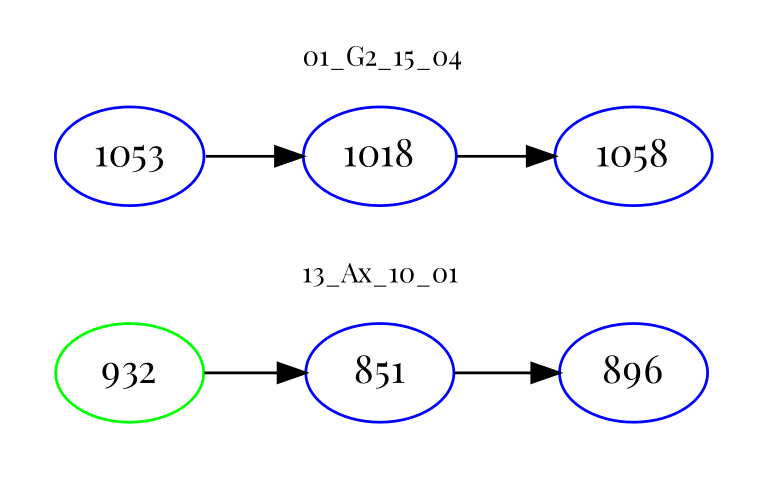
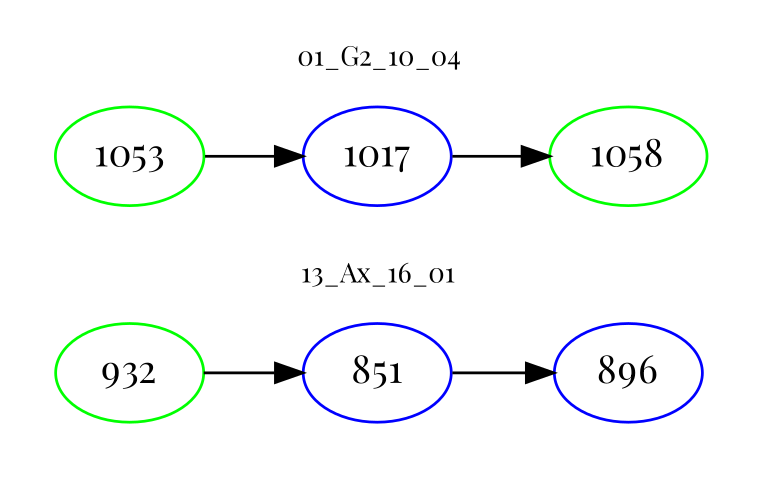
  digraph {
    fontname="Playfair Display"
    rankdir=LR
    node [color=blue fontname="Playfair Display"]
    edge [color=black fontname="Playfair Display"]
    n1 [color=green label=932]
    n2 [label=851]
    n3 [label=896]
-   n4 [label=1053]
-   n5 [label=1018]
-   n6 [label=1058]
+   n4 [color=green label=1053]
+   n5 [label=1017]
+   n6 [color=green label=1058]
    subgraph cluster_1 {
      color=white
      fontsize=10
-     label="13_Ax_10_01"
+     label="13_Ax_16_01"
      n1
      n2
      n3
    }
    subgraph cluster_2 {
      color=white
      fontsize=10
-     label="01_G2_15_04"
+     label="01_G2_10_04"
      n4
      n5
      n6
    }
    n1 -> n2
    n2 -> n3
    n4 -> n5
    n5 -> n6
  }
